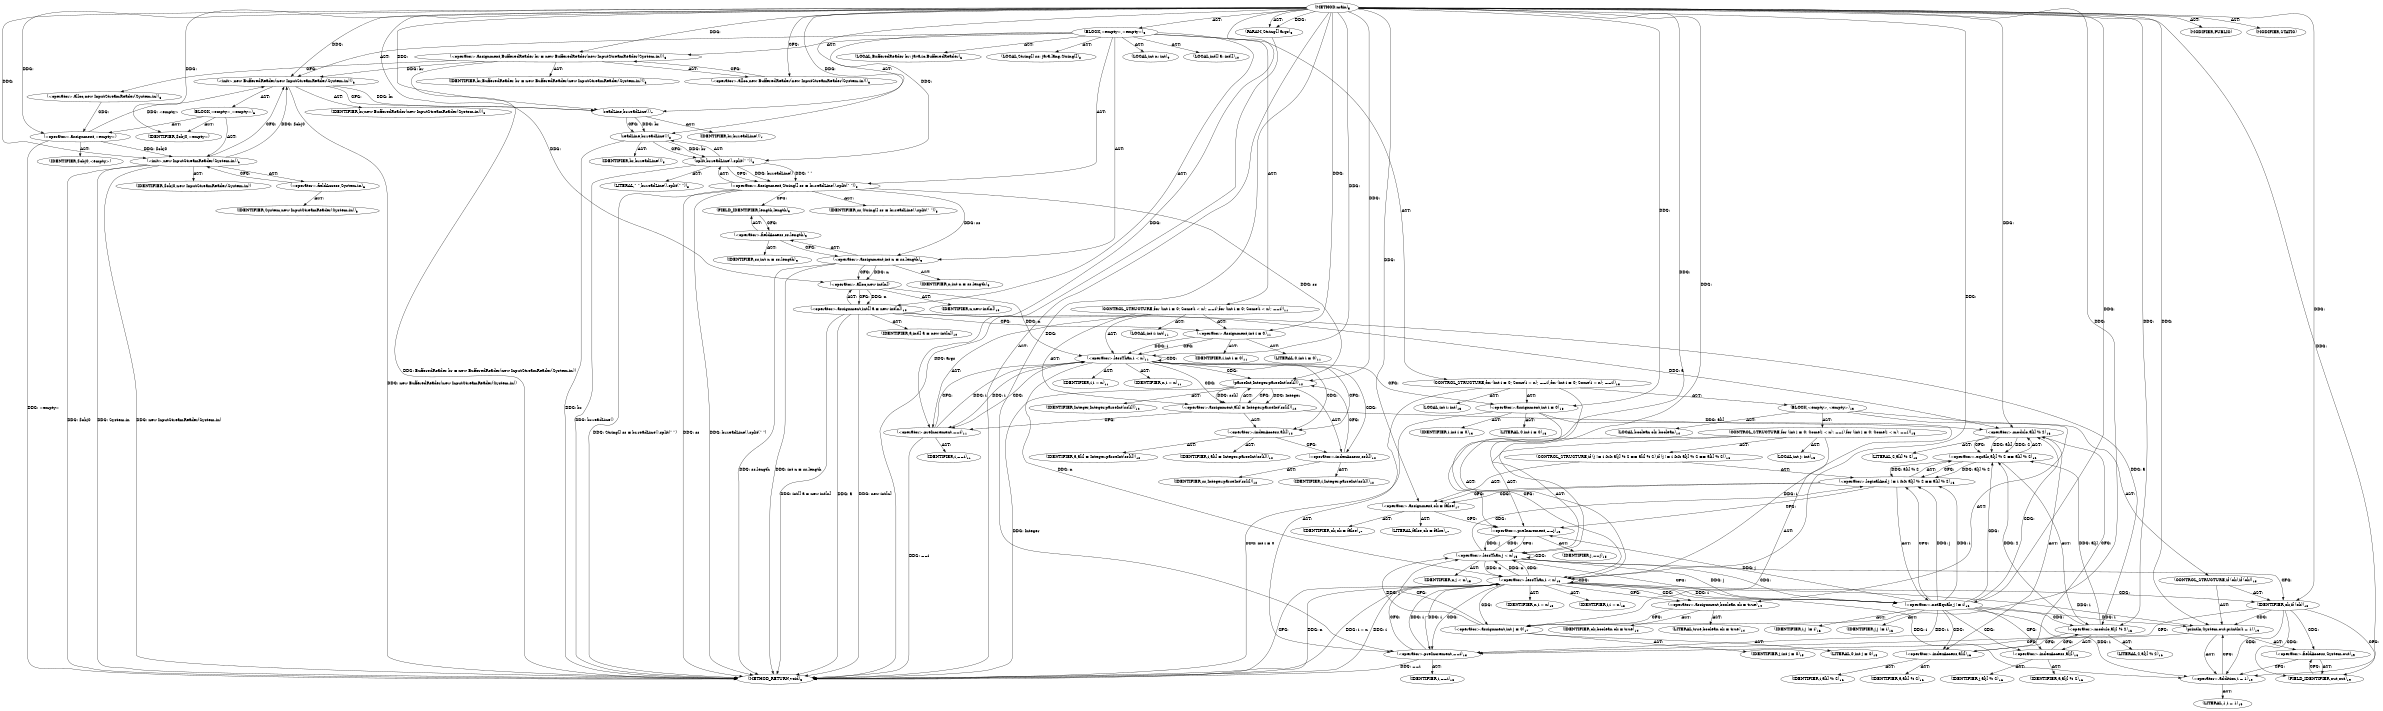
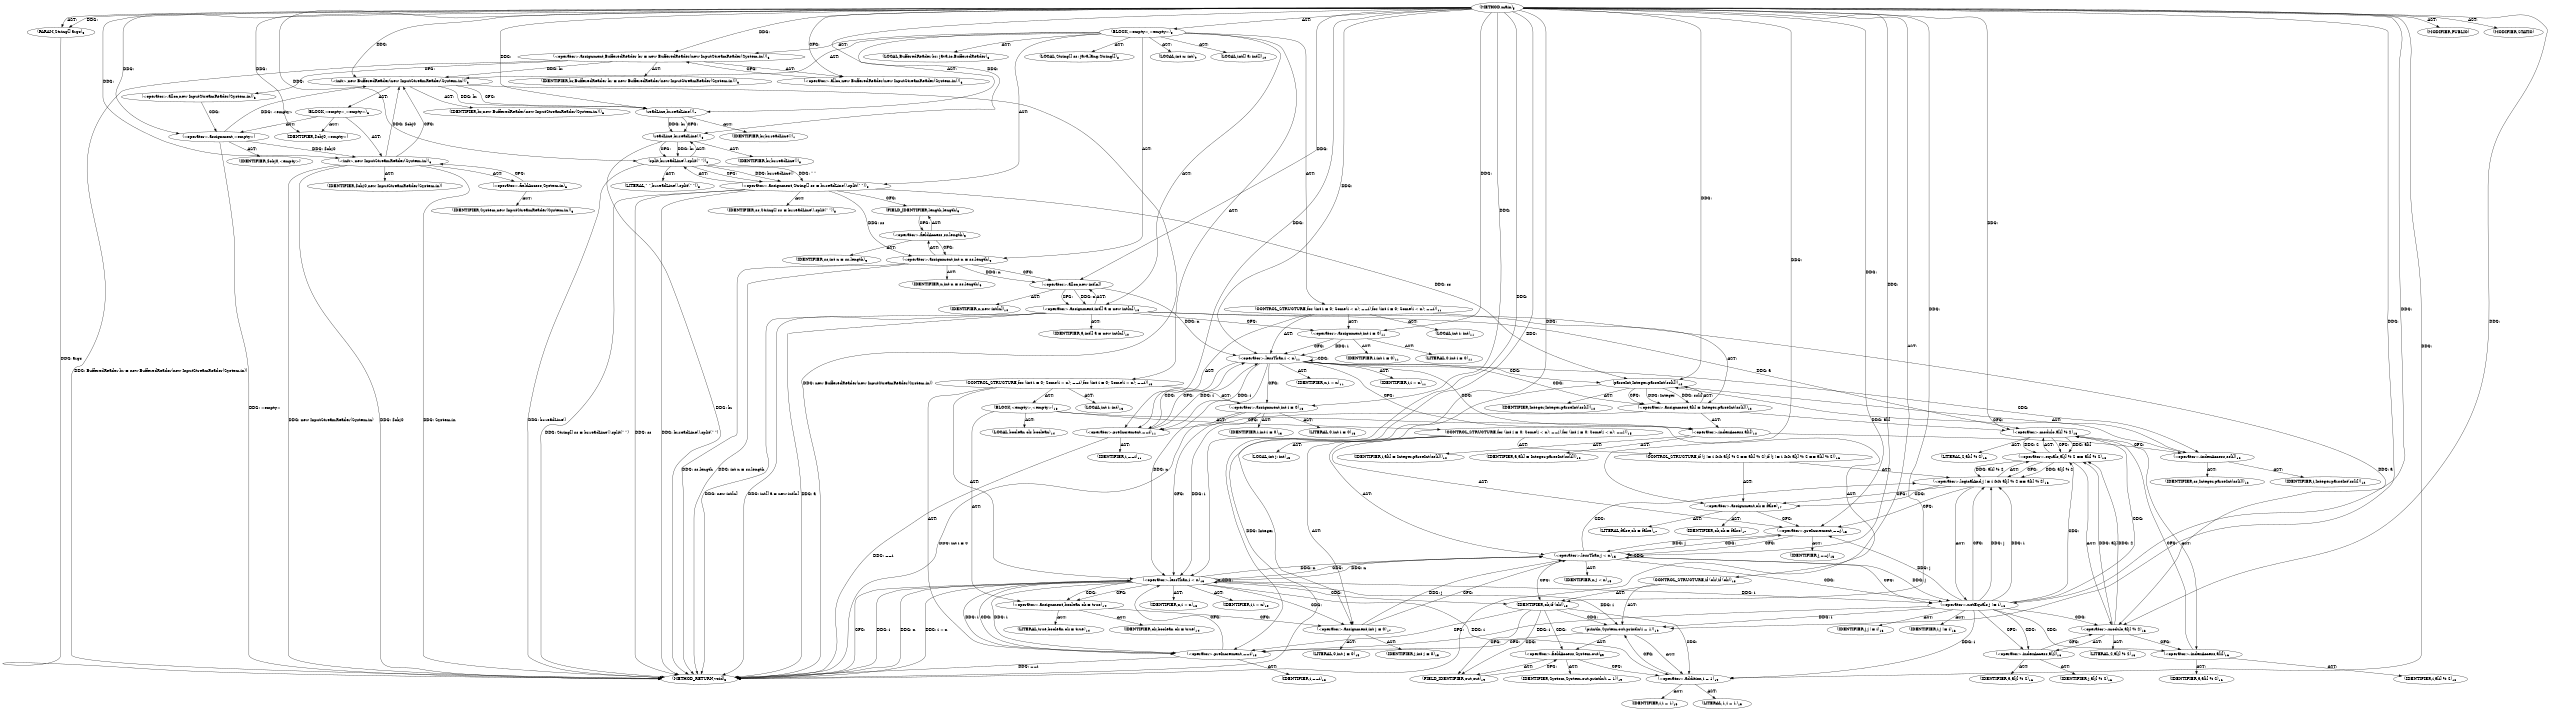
  digraph {
    n1 [label=<(METHOD,main)<SUB>5</SUB>>]
    n2 [label=<(PARAM,String[] args)<SUB>5</SUB>>]
    n3 [label=<(BLOCK,&lt;empty&gt;,&lt;empty&gt;)<SUB>5</SUB>>]
    n4 [label=<(&lt;operator&gt;.assignment,BufferedReader br = new BufferedReader(new InputStreamReader(System.in)))<SUB>6</SUB>>]
    n5 [label=<(&lt;operator&gt;.alloc,new BufferedReader(new InputStreamReader(System.in)))<SUB>6</SUB>>]
    n6 [label=<(&lt;init&gt;,new BufferedReader(new InputStreamReader(System.in)))<SUB>6</SUB>>]
    n7 [label=<(&lt;operator&gt;.assignment,&lt;empty&gt;)>]
    n8 [label=<(&lt;init&gt;,new InputStreamReader(System.in))<SUB>6</SUB>>]
    n9 [label=<(IDENTIFIER,$obj0,&lt;empty&gt;)>]
    n10 [label=<(readLine,br.readLine())<SUB>7</SUB>>]
    n11 [label=<(split,br.readLine().split(&quot; &quot;))<SUB>8</SUB>>]
    n12 [label=<(readLine,br.readLine())<SUB>8</SUB>>]
    n13 [label=<(&lt;operator&gt;.alloc,new int[n])>]
    n14 [label=<(&lt;operator&gt;.assignment,int i = 0)<SUB>11</SUB>>]
    n15 [label=<(&lt;operator&gt;.lessThan,i &lt; n)<SUB>11</SUB>>]
    n16 [label=<(&lt;operator&gt;.preIncrement,++i)<SUB>11</SUB>>]
    n17 [label=<(parseInt,Integer.parseInt(ss[i]))<SUB>12</SUB>>]
    n18 [label=<(&lt;operator&gt;.assignment,int i = 0)<SUB>13</SUB>>]
    n19 [label=<(&lt;operator&gt;.lessThan,i &lt; n)<SUB>13</SUB>>]
    n20 [label=<(&lt;operator&gt;.preIncrement,++i)<SUB>13</SUB>>]
    n21 [label=<(&lt;operator&gt;.assignment,int j = 0)<SUB>17</SUB>>]
    n22 [label=<(&lt;operator&gt;.lessThan,j &lt; n)<SUB>15</SUB>>]
    n23 [label=<(&lt;operator&gt;.preIncrement,++j)<SUB>15</SUB>>]
    n24 [label=<(&lt;operator&gt;.notEquals,j != i)<SUB>16</SUB>>]
    n25 [label=<(&lt;operator&gt;.modulo,a[j] % 2)<SUB>16</SUB>>]
    n26 [label=<(&lt;operator&gt;.modulo,a[i] % 2)<SUB>16</SUB>>]
    n27 [label=<(&lt;operator&gt;.assignment,ok = false)<SUB>17</SUB>>]
    n28 [label=<(IDENTIFIER,ok,if (ok))<SUB>18</SUB>>]
    n29 [label=<(println,System.out.println(i + 1))<SUB>19</SUB>>]
    n30 [label=<(&lt;operator&gt;.addition,i + 1)<SUB>19</SUB>>]
    n31 [label=<(MODIFIER,PUBLIC)>]
    n32 [label=<(MODIFIER,STATIC)>]
    n33 [label=<(METHOD_RETURN,void)<SUB>5</SUB>>]
    n34 [label=<(LOCAL,BufferedReader br: java.io.BufferedReader)<SUB>6</SUB>>]
    n35 [label=<(LOCAL,String[] ss: java.lang.String[])<SUB>8</SUB>>]
    n36 [label=<(&lt;operator&gt;.assignment,String[] ss = br.readLine().split(&quot; &quot;))<SUB>8</SUB>>]
    n37 [label=<(LOCAL,int n: int)<SUB>9</SUB>>]
    n38 [label=<(&lt;operator&gt;.assignment,int n = ss.length)<SUB>9</SUB>>]
    n39 [label=<(LOCAL,int[] a: int[])<SUB>10</SUB>>]
    n40 [label=<(&lt;operator&gt;.assignment,int[] a = new int[n])<SUB>10</SUB>>]
    n41 [label=<(CONTROL_STRUCTURE,for (int i = 0; Some(i &lt; n); ++i),for (int i = 0; Some(i &lt; n); ++i))<SUB>11</SUB>>]
    n42 [label=<(CONTROL_STRUCTURE,for (int i = 0; Some(i &lt; n); ++i),for (int i = 0; Some(i &lt; n); ++i))<SUB>13</SUB>>]
    n43 [label=<(IDENTIFIER,br,BufferedReader br = new BufferedReader(new InputStreamReader(System.in)))<SUB>6</SUB>>]
    n44 [label=<(&lt;operator&gt;.alloc,new InputStreamReader(System.in))<SUB>6</SUB>>]
    n45 [label=<(IDENTIFIER,br,new BufferedReader(new InputStreamReader(System.in)))<SUB>6</SUB>>]
    n46 [label=<(BLOCK,&lt;empty&gt;,&lt;empty&gt;)<SUB>6</SUB>>]
    n47 [label=<(IDENTIFIER,$obj0,&lt;empty&gt;)>]
    n48 [label=<(IDENTIFIER,$obj0,new InputStreamReader(System.in))>]
    n49 [label=<(&lt;operator&gt;.fieldAccess,System.in)<SUB>6</SUB>>]
    n50 [label=<(IDENTIFIER,br,br.readLine())<SUB>7</SUB>>]
    n51 [label=<(LITERAL,&quot; &quot;,br.readLine().split(&quot; &quot;))<SUB>8</SUB>>]
    n52 [label=<(IDENTIFIER,br,br.readLine())<SUB>8</SUB>>]
    n53 [label=<(IDENTIFIER,n,new int[n])<SUB>10</SUB>>]
    n54 [label=<(IDENTIFIER,i,int i = 0)<SUB>11</SUB>>]
    n55 [label=<(LITERAL,0,int i = 0)<SUB>11</SUB>>]
    n56 [label=<(&lt;operator&gt;.assignment,a[i] = Integer.parseInt(ss[i]))<SUB>12</SUB>>]
    n57 [label=<(IDENTIFIER,i,i &lt; n)<SUB>11</SUB>>]
    n58 [label=<(IDENTIFIER,n,i &lt; n)<SUB>11</SUB>>]
    n59 [label=<(&lt;operator&gt;.indexAccess,a[i])<SUB>12</SUB>>]
    n60 [label=<(&lt;operator&gt;.indexAccess,ss[i])<SUB>12</SUB>>]
    n61 [label=<(IDENTIFIER,i,++i)<SUB>11</SUB>>]
    n62 [label=<(IDENTIFIER,Integer,Integer.parseInt(ss[i]))<SUB>12</SUB>>]
    n63 [label=<(IDENTIFIER,i,int i = 0)<SUB>13</SUB>>]
    n64 [label=<(LITERAL,0,int i = 0)<SUB>13</SUB>>]
    n65 [label=<(&lt;operator&gt;.assignment,boolean ok = true)<SUB>14</SUB>>]
    n66 [label=<(IDENTIFIER,i,i &lt; n)<SUB>13</SUB>>]
    n67 [label=<(IDENTIFIER,n,i &lt; n)<SUB>13</SUB>>]
    n68 [label=<(IDENTIFIER,i,++i)<SUB>13</SUB>>]
    n69 [label=<(IDENTIFIER,ok,boolean ok = true)<SUB>14</SUB>>]
    n70 [label=<(LITERAL,true,boolean ok = true)<SUB>14</SUB>>]
    n71 [label=<(IDENTIFIER,j,int j = 0)<SUB>15</SUB>>]
    n72 [label=<(LITERAL,0,int j = 0)<SUB>15</SUB>>]
    n73 [label=<(IDENTIFIER,n,j &lt; n)<SUB>15</SUB>>]
    n74 [label=<(&lt;operator&gt;.logicalAnd,j != i &amp;&amp; a[j] % 2 == a[i] % 2)<SUB>16</SUB>>]
    n75 [label=<(IDENTIFIER,j,++j)<SUB>15</SUB>>]
    n76 [label=<(&lt;operator&gt;.equals,a[j] % 2 == a[i] % 2)<SUB>16</SUB>>]
    n77 [label=<(IDENTIFIER,j,j != i)<SUB>16</SUB>>]
    n78 [label=<(IDENTIFIER,i,j != i)<SUB>16</SUB>>]
    n79 [label=<(&lt;operator&gt;.indexAccess,a[j])<SUB>16</SUB>>]
    n80 [label=<(&lt;operator&gt;.indexAccess,a[i])<SUB>16</SUB>>]
    n81 [label=<(LITERAL,2,a[j] % 2)<SUB>16</SUB>>]
    n82 [label=<(LITERAL,2,a[i] % 2)<SUB>16</SUB>>]
    n83 [label=<(IDENTIFIER,ok,ok = false)<SUB>17</SUB>>]
    n84 [label=<(LITERAL,false,ok = false)<SUB>17</SUB>>]
-   n85 [label=<(&lt;operator&gt;.fieldAccess,System.out)<SUB>19</SUB>>]
+   n85 [label=<(&lt;operator&gt;.fieldAccess,System.out)<SUB>59</SUB>>]
    n86 [label=<(FIELD_IDENTIFIER,out,out)<SUB>19</SUB>>]
+   n87 [label=<(IDENTIFIER,i,i + 1)<SUB>19</SUB>>]
    n88 [label=<(LITERAL,1,i + 1)<SUB>19</SUB>>]
    n89 [label=<(IDENTIFIER,ss,String[] ss = br.readLine().split(&quot; &quot;))<SUB>8</SUB>>]
    n90 [label=<(FIELD_IDENTIFIER,length,length)<SUB>9</SUB>>]
    n91 [label=<(IDENTIFIER,n,int n = ss.length)<SUB>9</SUB>>]
    n92 [label=<(&lt;operator&gt;.fieldAccess,ss.length)<SUB>9</SUB>>]
    n93 [label=<(IDENTIFIER,a,int[] a = new int[n])<SUB>10</SUB>>]
    n94 [label=<(LOCAL,int i: int)<SUB>11</SUB>>]
    n95 [label=<(LOCAL,int i: int)<SUB>13</SUB>>]
    n96 [label=<(BLOCK,&lt;empty&gt;,&lt;empty&gt;)<SUB>13</SUB>>]
    n97 [label=<(IDENTIFIER,System,new InputStreamReader(System.in))<SUB>6</SUB>>]
    n98 [label=<(IDENTIFIER,ss,int n = ss.length)<SUB>9</SUB>>]
    n99 [label=<(IDENTIFIER,a,a[i] = Integer.parseInt(ss[i]))<SUB>12</SUB>>]
    n100 [label=<(IDENTIFIER,i,a[i] = Integer.parseInt(ss[i]))<SUB>12</SUB>>]
    n101 [label=<(IDENTIFIER,ss,Integer.parseInt(ss[i]))<SUB>12</SUB>>]
    n102 [label=<(IDENTIFIER,i,Integer.parseInt(ss[i]))<SUB>12</SUB>>]
    n103 [label=<(LOCAL,boolean ok: boolean)<SUB>14</SUB>>]
    n104 [label=<(CONTROL_STRUCTURE,for (int j = 0; Some(j &lt; n); ++j),for (int j = 0; Some(j &lt; n); ++j))<SUB>15</SUB>>]
    n105 [label=<(CONTROL_STRUCTURE,if (ok),if (ok))<SUB>18</SUB>>]
    n106 [label=<(LOCAL,int j: int)<SUB>15</SUB>>]
    n107 [label=<(CONTROL_STRUCTURE,if (j != i &amp;&amp; a[j] % 2 == a[i] % 2),if (j != i &amp;&amp; a[j] % 2 == a[i] % 2))<SUB>16</SUB>>]
    n108 [label=<(IDENTIFIER,a,a[j] % 2)<SUB>16</SUB>>]
    n109 [label=<(IDENTIFIER,j,a[j] % 2)<SUB>16</SUB>>]
    n110 [label=<(IDENTIFIER,a,a[i] % 2)<SUB>16</SUB>>]
    n111 [label=<(IDENTIFIER,i,a[i] % 2)<SUB>16</SUB>>]
+   n112 [label=<(IDENTIFIER,System,System.out.println(i + 1))<SUB>19</SUB>>]
    n1 -> n2 [label="AST: "]
    n1 -> n2 [label="DDG: "]
    n1 -> n3 [label="AST: "]
    n1 -> n4 [label="DDG: "]
    n1 -> n5 [label="CFG: "]
    n1 -> n6 [label="DDG: "]
    n1 -> n7 [label="DDG: "]
    n1 -> n8 [label="DDG: "]
    n1 -> n9 [label="DDG: "]
    n1 -> n10 [label="DDG: "]
    n1 -> n11 [label="DDG: "]
    n1 -> n12 [label="DDG: "]
    n1 -> n13 [label="DDG: "]
    n1 -> n14 [label="DDG: "]
    n1 -> n15 [label="DDG: "]
    n1 -> n16 [label="DDG: "]
    n1 -> n17 [label="DDG: "]
    n1 -> n18 [label="DDG: "]
    n1 -> n19 [label="DDG: "]
    n1 -> n20 [label="DDG: "]
    n1 -> n21 [label="DDG: "]
    n1 -> n22 [label="DDG: "]
    n1 -> n23 [label="DDG: "]
    n1 -> n24 [label="DDG: "]
    n1 -> n25 [label="DDG: "]
    n1 -> n26 [label="DDG: "]
    n1 -> n27 [label="DDG: "]
    n1 -> n28 [label="DDG: "]
    n1 -> n29 [label="DDG: "]
    n1 -> n30 [label="DDG: "]
    n1 -> n31 [label="AST: "]
    n1 -> n32 [label="AST: "]
    n1 -> n33 [label="AST: "]
    n2 -> n33 [label="DDG: args"]
    n3 -> n4 [label="AST: "]
    n3 -> n6 [label="AST: "]
    n3 -> n10 [label="AST: "]
    n3 -> n34 [label="AST: "]
    n3 -> n35 [label="AST: "]
    n3 -> n36 [label="AST: "]
    n3 -> n37 [label="AST: "]
    n3 -> n38 [label="AST: "]
    n3 -> n39 [label="AST: "]
    n3 -> n40 [label="AST: "]
    n3 -> n41 [label="AST: "]
    n3 -> n42 [label="AST: "]
    n4 -> n5 [label="AST: "]
    n4 -> n6 [label="DDG: br"]
    n4 -> n33 [label="DDG: BufferedReader br = new BufferedReader(new InputStreamReader(System.in))"]
    n4 -> n43 [label="AST: "]
    n4 -> n44 [label="CFG: "]
    n5 -> n4 [label="CFG: "]
    n6 -> n10 [label="CFG: "]
    n6 -> n10 [label="DDG: br"]
    n6 -> n33 [label="DDG: new BufferedReader(new InputStreamReader(System.in))"]
    n6 -> n45 [label="AST: "]
    n6 -> n46 [label="AST: "]
    n7 -> n6 [label="DDG: &lt;empty&gt;"]
    n7 -> n8 [label="DDG: $obj0"]
    n7 -> n33 [label="DDG: &lt;empty&gt;"]
    n7 -> n47 [label="AST: "]
    n8 -> n6 [label="CFG: "]
    n8 -> n6 [label="DDG: $obj0"]
    n8 -> n33 [label="DDG: $obj0"]
    n8 -> n33 [label="DDG: System.in"]
    n8 -> n33 [label="DDG: new InputStreamReader(System.in)"]
    n8 -> n48 [label="AST: "]
    n8 -> n49 [label="AST: "]
    n10 -> n12 [label="CFG: "]
    n10 -> n12 [label="DDG: br"]
    n10 -> n50 [label="AST: "]
    n11 -> n12 [label="AST: "]
    n11 -> n33 [label="DDG: br.readLine()"]
    n11 -> n36 [label="CFG: "]
    n11 -> n36 [label="DDG: br.readLine()"]
    n11 -> n36 [label="DDG: &quot; &quot;"]
    n11 -> n51 [label="AST: "]
    n12 -> n11 [label="CFG: "]
    n12 -> n11 [label="DDG: br"]
    n12 -> n33 [label="DDG: br"]
    n12 -> n52 [label="AST: "]
    n13 -> n15 [label="DDG: n"]
    n13 -> n40 [label="CFG: "]
    n13 -> n40 [label="DDG: n"]
    n13 -> n53 [label="AST: "]
    n14 -> n15 [label="CFG: "]
    n14 -> n15 [label="DDG: i"]
    n14 -> n54 [label="AST: "]
    n14 -> n55 [label="AST: "]
    n15 -> n15 [label="CDG: "]
    n15 -> n16 [label="DDG: i"]
    n15 -> n16 [label="CDG: "]
    n15 -> n17 [label="CDG: "]
    n15 -> n18 [label="CFG: "]
    n15 -> n19 [label="DDG: n"]
    n15 -> n56 [label="CDG: "]
    n15 -> n57 [label="AST: "]
    n15 -> n58 [label="AST: "]
    n15 -> n59 [label="CFG: "]
    n15 -> n59 [label="CDG: "]
    n15 -> n60 [label="CDG: "]
    n16 -> n15 [label="CFG: "]
    n16 -> n15 [label="DDG: i"]
    n16 -> n33 [label="DDG: ++i"]
    n16 -> n61 [label="AST: "]
    n17 -> n33 [label="DDG: Integer"]
    n17 -> n56 [label="CFG: "]
    n17 -> n56 [label="DDG: Integer"]
    n17 -> n56 [label="DDG: ss[i]"]
    n17 -> n60 [label="AST: "]
    n17 -> n62 [label="AST: "]
    n18 -> n19 [label="CFG: "]
    n18 -> n19 [label="DDG: i"]
    n18 -> n33 [label="DDG: int i = 0"]
    n18 -> n63 [label="AST: "]
    n18 -> n64 [label="AST: "]
    n19 -> n19 [label="CDG: "]
    n19 -> n20 [label="DDG: i"]
    n19 -> n20 [label="CDG: "]
    n19 -> n21 [label="CDG: "]
    n19 -> n22 [label="DDG: n"]
    n19 -> n22 [label="CDG: "]
    n19 -> n24 [label="DDG: i"]
    n19 -> n28 [label="CDG: "]
    n19 -> n29 [label="DDG: i"]
    n19 -> n30 [label="DDG: i"]
    n19 -> n33 [label="CFG: "]
    n19 -> n33 [label="DDG: i"]
    n19 -> n33 [label="DDG: n"]
    n19 -> n33 [label="DDG: i &lt; n"]
    n19 -> n65 [label="CFG: "]
    n19 -> n65 [label="CDG: "]
    n19 -> n66 [label="AST: "]
    n19 -> n67 [label="AST: "]
    n20 -> n19 [label="CFG: "]
    n20 -> n19 [label="DDG: i"]
    n20 -> n33 [label="DDG: ++i"]
    n20 -> n68 [label="AST: "]
    n21 -> n22 [label="CFG: "]
    n21 -> n22 [label="DDG: j"]
    n21 -> n71 [label="AST: "]
    n21 -> n72 [label="AST: "]
    n22 -> n19 [label="DDG: n"]
    n22 -> n22 [label="CDG: "]
    n22 -> n23 [label="CDG: "]
    n22 -> n24 [label="CFG: "]
    n22 -> n24 [label="DDG: j"]
    n22 -> n24 [label="CDG: "]
    n22 -> n28 [label="CFG: "]
    n22 -> n73 [label="AST: "]
    n22 -> n74 [label="CDG: "]
    n23 -> n22 [label="CFG: "]
    n23 -> n22 [label="DDG: j"]
    n23 -> n75 [label="AST: "]
    n24 -> n20 [label="DDG: i"]
    n24 -> n23 [label="DDG: j"]
    n24 -> n25 [label="CDG: "]
    n24 -> n26 [label="CDG: "]
    n24 -> n29 [label="DDG: i"]
    n24 -> n30 [label="DDG: i"]
    n24 -> n74 [label="CFG: "]
    n24 -> n74 [label="DDG: j"]
    n24 -> n74 [label="DDG: i"]
    n24 -> n76 [label="CDG: "]
    n24 -> n77 [label="AST: "]
    n24 -> n78 [label="AST: "]
    n24 -> n79 [label="CFG: "]
    n24 -> n79 [label="CDG: "]
    n24 -> n80 [label="CDG: "]
    n25 -> n76 [label="DDG: a[j]"]
    n25 -> n76 [label="DDG: 2"]
    n25 -> n79 [label="AST: "]
    n25 -> n80 [label="CFG: "]
    n25 -> n81 [label="AST: "]
    n26 -> n76 [label="CFG: "]
    n26 -> n76 [label="DDG: a[i]"]
    n26 -> n76 [label="DDG: 2"]
    n26 -> n80 [label="AST: "]
    n26 -> n82 [label="AST: "]
    n27 -> n23 [label="CFG: "]
    n27 -> n83 [label="AST: "]
    n27 -> n84 [label="AST: "]
    n28 -> n20 [label="CFG: "]
    n28 -> n29 [label="CDG: "]
    n28 -> n30 [label="CDG: "]
    n28 -> n85 [label="CDG: "]
    n28 -> n86 [label="CFG: "]
    n28 -> n86 [label="CDG: "]
    n29 -> n20 [label="CFG: "]
    n29 -> n30 [label="AST: "]
    n29 -> n85 [label="AST: "]
    n30 -> n29 [label="CFG: "]
+   n30 -> n87 [label="AST: "]
    n30 -> n88 [label="AST: "]
    n36 -> n11 [label="AST: "]
    n36 -> n17 [label="DDG: ss"]
    n36 -> n33 [label="DDG: ss"]
    n36 -> n33 [label="DDG: br.readLine().split(&quot; &quot;)"]
    n36 -> n33 [label="DDG: String[] ss = br.readLine().split(&quot; &quot;)"]
    n36 -> n38 [label="DDG: ss"]
    n36 -> n89 [label="AST: "]
    n36 -> n90 [label="CFG: "]
    n38 -> n13 [label="CFG: "]
    n38 -> n13 [label="DDG: n"]
    n38 -> n33 [label="DDG: ss.length"]
    n38 -> n33 [label="DDG: int n = ss.length"]
    n38 -> n91 [label="AST: "]
    n38 -> n92 [label="AST: "]
    n40 -> n13 [label="AST: "]
    n40 -> n14 [label="CFG: "]
    n40 -> n25 [label="DDG: a"]
    n40 -> n26 [label="DDG: a"]
    n40 -> n33 [label="DDG: a"]
    n40 -> n33 [label="DDG: new int[n]"]
    n40 -> n33 [label="DDG: int[] a = new int[n]"]
    n40 -> n93 [label="AST: "]
    n41 -> n14 [label="AST: "]
    n41 -> n15 [label="AST: "]
    n41 -> n16 [label="AST: "]
    n41 -> n56 [label="AST: "]
    n41 -> n94 [label="AST: "]
    n42 -> n18 [label="AST: "]
    n42 -> n19 [label="AST: "]
    n42 -> n20 [label="AST: "]
    n42 -> n95 [label="AST: "]
    n42 -> n96 [label="AST: "]
    n44 -> n7 [label="CDG: "]
    n46 -> n7 [label="AST: "]
    n46 -> n8 [label="AST: "]
    n46 -> n9 [label="AST: "]
    n49 -> n8 [label="CFG: "]
    n49 -> n97 [label="AST: "]
    n56 -> n16 [label="CFG: "]
    n56 -> n17 [label="AST: "]
    n56 -> n26 [label="DDG: a[i]"]
    n56 -> n59 [label="AST: "]
    n59 -> n60 [label="CFG: "]
    n59 -> n99 [label="AST: "]
    n59 -> n100 [label="AST: "]
    n60 -> n17 [label="CFG: "]
    n60 -> n101 [label="AST: "]
    n60 -> n102 [label="AST: "]
    n65 -> n21 [label="CFG: "]
    n65 -> n69 [label="AST: "]
    n65 -> n70 [label="AST: "]
    n74 -> n23 [label="CFG: "]
    n74 -> n24 [label="AST: "]
    n74 -> n27 [label="CFG: "]
    n74 -> n27 [label="CDG: "]
    n74 -> n76 [label="AST: "]
    n76 -> n25 [label="AST: "]
    n76 -> n26 [label="AST: "]
    n76 -> n74 [label="CFG: "]
    n76 -> n74 [label="DDG: a[j] % 2"]
    n76 -> n74 [label="DDG: a[i] % 2"]
    n79 -> n25 [label="CFG: "]
    n79 -> n108 [label="AST: "]
    n79 -> n109 [label="AST: "]
    n80 -> n26 [label="CFG: "]
    n80 -> n110 [label="AST: "]
    n80 -> n111 [label="AST: "]
    n85 -> n30 [label="CFG: "]
    n85 -> n86 [label="AST: "]
+   n85 -> n112 [label="AST: "]
    n86 -> n85 [label="CFG: "]
    n90 -> n92 [label="CFG: "]
    n92 -> n38 [label="CFG: "]
    n92 -> n90 [label="AST: "]
    n92 -> n98 [label="AST: "]
    n96 -> n65 [label="AST: "]
    n96 -> n103 [label="AST: "]
    n96 -> n104 [label="AST: "]
    n96 -> n105 [label="AST: "]
    n104 -> n21 [label="AST: "]
    n104 -> n22 [label="AST: "]
    n104 -> n23 [label="AST: "]
    n104 -> n106 [label="AST: "]
    n104 -> n107 [label="AST: "]
    n105 -> n28 [label="AST: "]
    n105 -> n29 [label="AST: "]
    n107 -> n27 [label="AST: "]
    n107 -> n74 [label="AST: "]
  }
